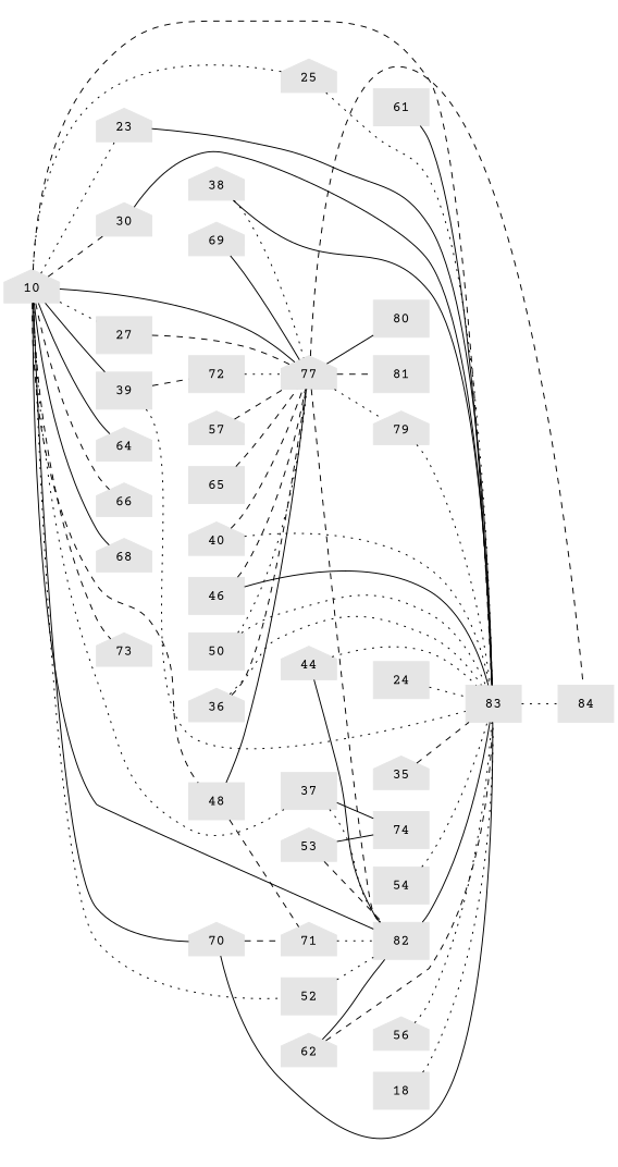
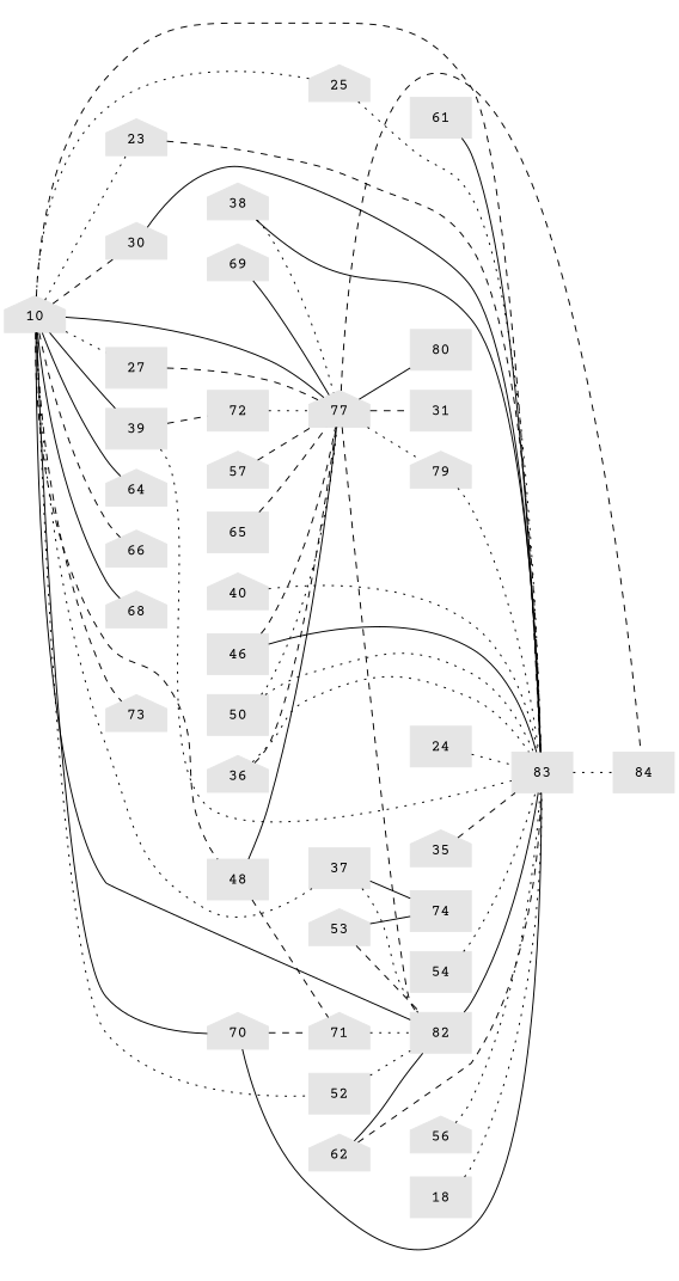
  graph {
    fontname="Courier Prime"
    rankdir=LR
    node [color=gray90 fontname="Courier Prime" shape=house style=filled]
    edge [fontname="Courier Prime" style=dotted]
    10 [super="+9"]
    n2 [label=25]
    23
    27 [shape=box]
    30
    37 [shape=box super="+21"]
    39 [shape=box super="+17+33"]
    52 [shape=box]
    64
    66
    68
    70 [super="+14+15"]
    73
    77 [super="+31+63+8+75+11"]
    82 [shape=box super="+42+4+78"]
    83 [shape=box super="+55+58+67+7+20"]
    48 [shape=box]
    24 [shape=box]
    74 [shape=box super="+41+29"]
    72 [shape=box super="+60"]
    71 [super="+43"]
    79
    80 [shape=box]
-   81 [shape=box]
+   81 [shape=box label=31]
    84 [shape=box super="+47"]
    18 [shape=box]
    n27 [label=35]
    36 [super="+16"]
    38 [super="+13"]
    40
-   44
    46 [shape=box]
    50 [shape=box super="+28"]
    53
    54 [shape=box]
    56
    57 [super="+49"]
    61 [shape=box]
    62
    65 [shape=box]
    69
    10 -- n2
    10 -- 23
    10 -- 27
    10 -- 30 [style=dashed]
    10 -- 37
    10 -- 39 [style=solid weight=2]
    10 -- 52
    10 -- 64 [style=solid weight=2]
    10 -- 66 [style=dashed weight=2]
    10 -- 68 [style=solid]
    10 -- 70 [style=solid]
    10 -- 73 [style=dashed]
    10 -- 77 [style=solid weight=10]
    10 -- 82 [style=solid weight=7]
    10 -- 83 [style=dashed weight=9]
    10 -- 48 [style=dashed]
    n2 -- 83
-   23 -- 83 [style=solid]
+   23 -- 83 [style=dashed]
    27 -- 77 [style=dashed]
    30 -- 83 [style=solid]
    37 -- 82
    37 -- 74 [style=solid]
    39 -- 83 [weight=4]
    39 -- 72 [style=dashed]
    52 -- 82
    70 -- 83 [style=solid]
    70 -- 71 [style=dashed]
    77 -- 82 [style=dashed weight=6]
    77 -- 79
    77 -- 80 [style=solid weight=2]
    77 -- 81 [style=dashed weight=2]
    77 -- 84 [style=dashed]
    82 -- 83 [style=solid weight=10]
    83 -- 84 [weight=2]
    48 -- 77 [style=solid]
    48 -- 71 [style=dashed]
    24 -- 83
    72 -- 77 [weight=3]
    71 -- 82 [weight=3]
    79 -- 83
    18 -- 83
    n27 -- 83 [style=dashed weight=2]
    36 -- 77 [style=dashed]
    36 -- 83
    38 -- 77
    38 -- 83 [style=solid]
-   40 -- 77 [style=dashed]
    40 -- 83
-   44 -- 82 [style=solid]
-   44 -- 83
    46 -- 77 [style=dashed]
    46 -- 83 [style=solid]
    50 -- 77
    50 -- 83
    53 -- 82 [style=dashed]
    53 -- 74 [style=solid]
    54 -- 83 [weight=2]
    56 -- 83 [weight=2]
    57 -- 77 [style=dashed weight=3]
    61 -- 83 [style=solid weight=2]
    62 -- 82 [style=solid]
    62 -- 83 [style=dashed]
    65 -- 77 [style=dashed weight=2]
    69 -- 77 [style=solid weight=2]
  }
